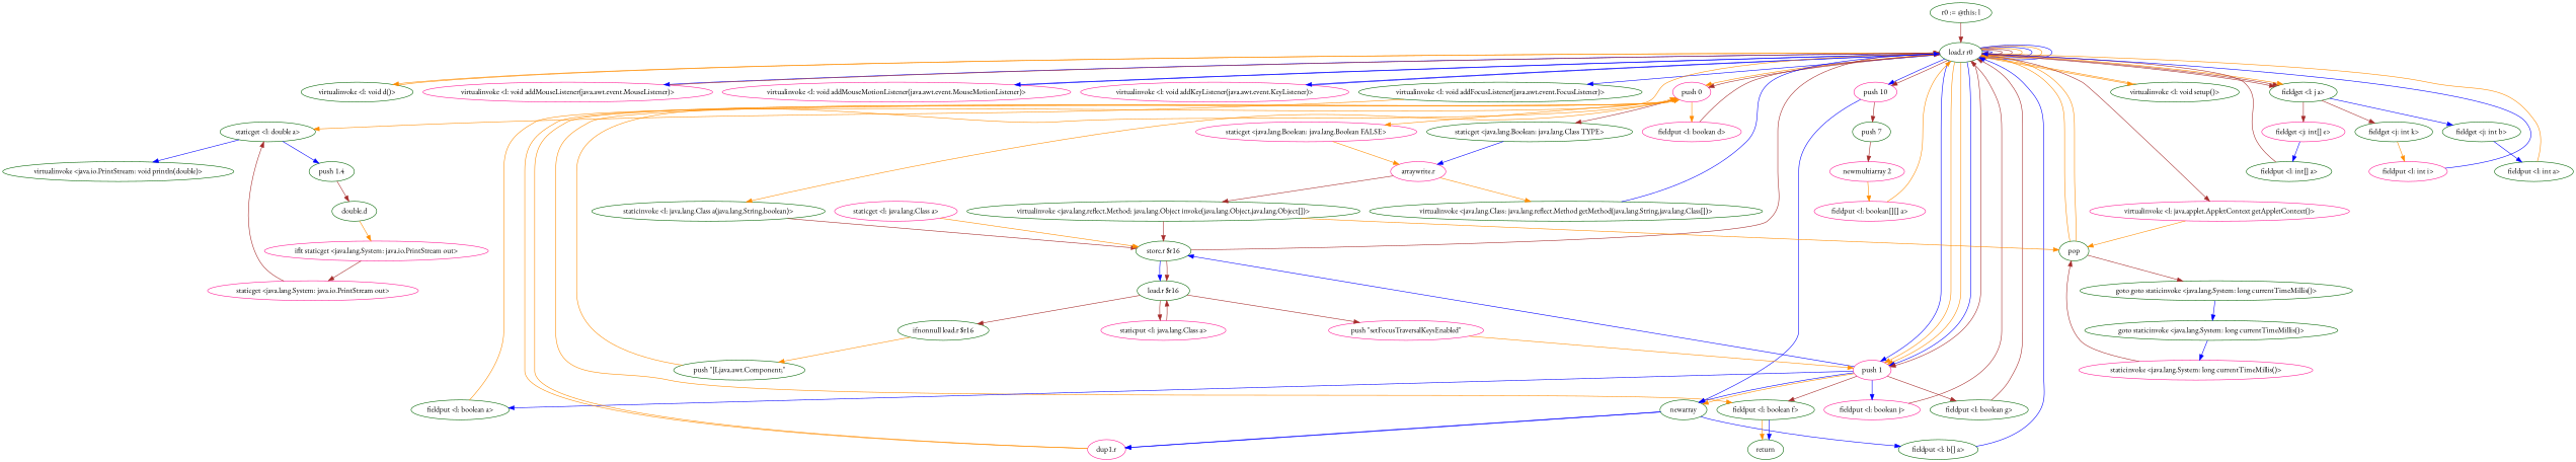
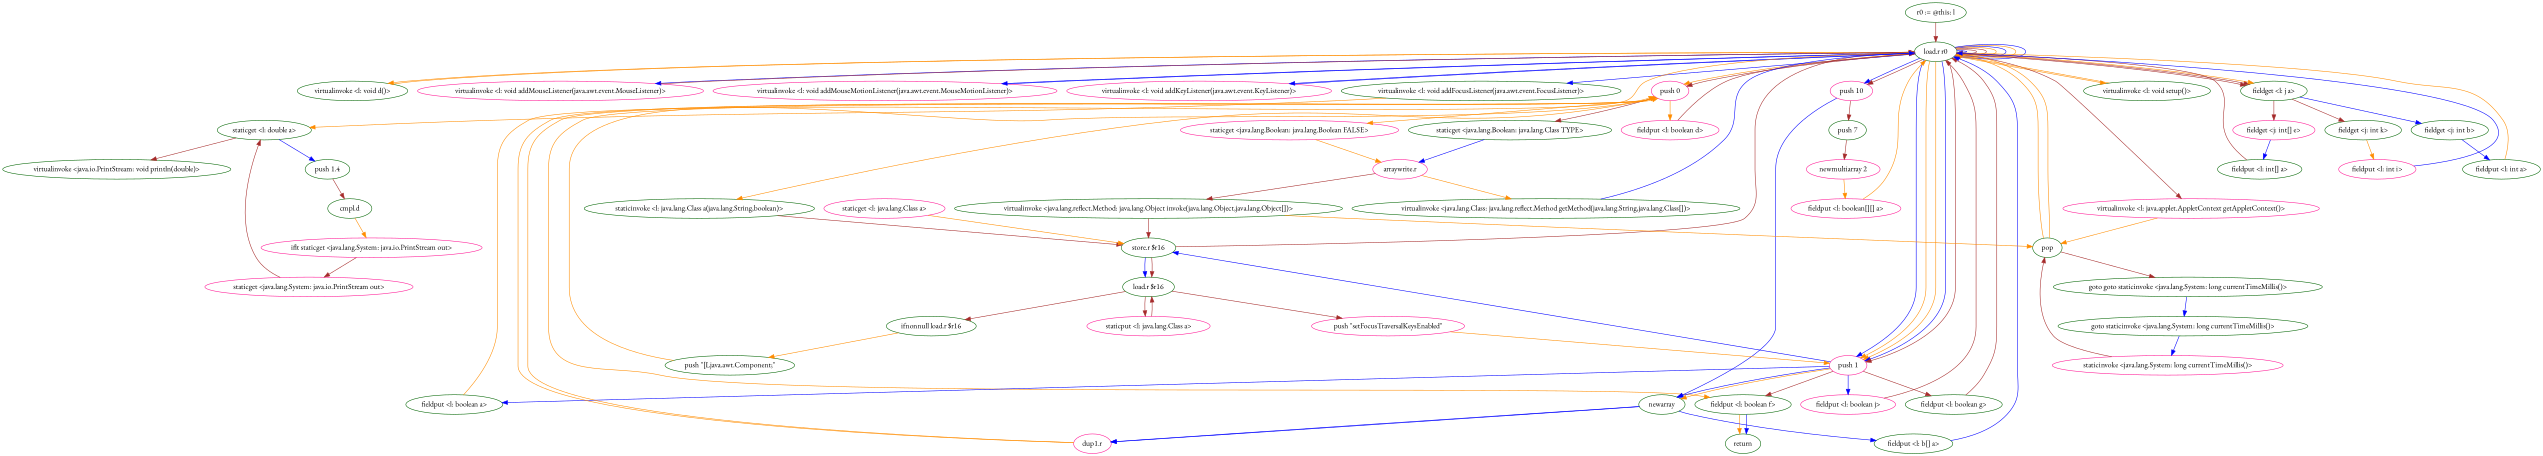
  digraph {
    fontname="EB Garamond"
    node [color=darkgreen fontname="EB Garamond"]
    edge [color=brown fontname="EB Garamond"]
    "r0 := @this: l"
    "load.r r0"
    "virtualinvoke <l: void d()>"
    "virtualinvoke <l: void addMouseListener(java.awt.event.MouseListener)>" [color=deeppink]
    "virtualinvoke <l: void addMouseMotionListener(java.awt.event.MouseMotionListener)>" [color=deeppink]
    "virtualinvoke <l: void addKeyListener(java.awt.event.KeyListener)>" [color=deeppink]
    "virtualinvoke <l: void addFocusListener(java.awt.event.FocusListener)>"
    "push 0" [color=deeppink]
    "push 1" [color=deeppink]
    "push 10" [color=deeppink]
    "virtualinvoke <l: void setup()>"
    "fieldget <l: j a>"
    "virtualinvoke <l: java.applet.AppletContext getAppletContext()>" [color=deeppink]
    "staticget <l: double a>"
    "staticinvoke <l: java.lang.Class a(java.lang.String,boolean)>"
    "staticget <java.lang.Boolean: java.lang.Class TYPE>"
    "staticget <java.lang.Boolean: java.lang.Boolean FALSE>" [color=deeppink]
    "fieldput <l: boolean d>" [color=deeppink]
    "fieldput <l: boolean f>"
    "store.r $r16"
    newarray
    "fieldput <l: boolean a>"
    "fieldput <l: boolean j>" [color=deeppink]
    "fieldput <l: boolean g>"
    "push 7"
    "fieldget <j: int[] e>" [color=deeppink]
    "fieldget <j: int b>"
    "fieldget <j: int k>"
    pop
    "push 1.4"
    "virtualinvoke <java.io.PrintStream: void println(double)>"
-   "cmpl.d" [label="double.d"]
+   "cmpl.d"
    "iflt staticget <java.lang.System: java.io.PrintStream out>" [color=deeppink]
    "staticget <java.lang.System: java.io.PrintStream out>" [color=deeppink]
    "staticget <l: java.lang.Class a>" [color=deeppink]
    "load.r $r16"
    "ifnonnull load.r $r16"
    "staticput <l: java.lang.Class a>" [color=deeppink]
    "push \"setFocusTraversalKeysEnabled\"" [color=deeppink]
    "push \"[Ljava.awt.Component;\""
    "arraywrite.r" [color=deeppink]
    return
    "dup1.r" [color=deeppink]
    "fieldput <l: b[] a>"
    "virtualinvoke <java.lang.Class: java.lang.reflect.Method getMethod(java.lang.String,java.lang.Class[])>"
    "virtualinvoke <java.lang.reflect.Method: java.lang.Object invoke(java.lang.Object,java.lang.Object[])>"
    "goto goto staticinvoke <java.lang.System: long currentTimeMillis()>"
    "goto staticinvoke <java.lang.System: long currentTimeMillis()>"
    "staticinvoke <java.lang.System: long currentTimeMillis()>" [color=deeppink]
    "newmultiarray 2" [color=deeppink]
    "fieldput <l: boolean[][] a>" [color=deeppink]
    "fieldput <l: int[] a>"
    "fieldput <l: int a>"
    "fieldput <l: int i>" [color=deeppink]
    "r0 := @this: l" -> "load.r r0"
    "load.r r0" -> "load.r r0" [color=blue]
    "load.r r0" -> "load.r r0"
    "load.r r0" -> "load.r r0"
    "load.r r0" -> "load.r r0" [color=darkorange]
    "load.r r0" -> "load.r r0" [color=blue]
    "load.r r0" -> "load.r r0" [color=darkorange]
    "load.r r0" -> "load.r r0" [color=blue]
    "load.r r0" -> "virtualinvoke <l: void d()>" [color=darkorange]
    "load.r r0" -> "virtualinvoke <l: void addMouseListener(java.awt.event.MouseListener)>" [color=blue]
    "load.r r0" -> "virtualinvoke <l: void addMouseMotionListener(java.awt.event.MouseMotionListener)>" [color=blue]
    "load.r r0" -> "virtualinvoke <l: void addKeyListener(java.awt.event.KeyListener)>" [color=blue]
    "load.r r0" -> "virtualinvoke <l: void addFocusListener(java.awt.event.FocusListener)>" [color=blue]
    "load.r r0" -> "push 0" [color=darkorange]
    "load.r r0" -> "push 0"
    "load.r r0" -> "push 1" [color=blue]
    "load.r r0" -> "push 1" [color=darkorange]
    "load.r r0" -> "push 1" [color=darkorange]
    "load.r r0" -> "push 1" [color=blue]
    "load.r r0" -> "push 1"
    "load.r r0" -> "push 10" [color=blue]
    "load.r r0" -> "push 10"
    "load.r r0" -> "virtualinvoke <l: void setup()>" [color=darkorange]
    "load.r r0" -> "fieldget <l: j a>"
    "load.r r0" -> "fieldget <l: j a>"
    "load.r r0" -> "fieldget <l: j a>" [color=darkorange]
    "load.r r0" -> "virtualinvoke <l: java.applet.AppletContext getAppletContext()>"
    "virtualinvoke <l: void d()>" -> "load.r r0" [color=darkorange]
    "virtualinvoke <l: void addMouseListener(java.awt.event.MouseListener)>" -> "load.r r0"
    "virtualinvoke <l: void addMouseMotionListener(java.awt.event.MouseMotionListener)>" -> "load.r r0" [color=blue]
    "virtualinvoke <l: void addKeyListener(java.awt.event.KeyListener)>" -> "load.r r0" [color=blue]
    "virtualinvoke <l: void addFocusListener(java.awt.event.FocusListener)>" -> "staticget <l: double a>" [color=darkorange]
    "push 0" -> "staticinvoke <l: java.lang.Class a(java.lang.String,boolean)>" [color=darkorange]
    "push 0" -> "staticget <java.lang.Boolean: java.lang.Class TYPE>"
    "push 0" -> "staticget <java.lang.Boolean: java.lang.Boolean FALSE>" [color=darkorange]
    "push 0" -> "fieldput <l: boolean d>" [color=darkorange]
    "push 0" -> "fieldput <l: boolean f>" [color=darkorange]
    "push 1" -> "fieldput <l: boolean f>"
    "push 1" -> "store.r $r16" [color=blue]
    "push 1" -> newarray [color=blue]
    "push 1" -> newarray [color=darkorange]
    "push 1" -> "fieldput <l: boolean a>" [color=blue]
    "push 1" -> "fieldput <l: boolean j>" [color=blue]
    "push 1" -> "fieldput <l: boolean g>"
    "push 10" -> newarray [color=blue]
    "push 10" -> "push 7"
    "virtualinvoke <l: void setup()>" -> "load.r r0" [color=darkorange]
    "fieldget <l: j a>" -> "fieldget <j: int[] e>"
    "fieldget <l: j a>" -> "fieldget <j: int b>" [color=blue]
    "fieldget <l: j a>" -> "fieldget <j: int k>"
    "virtualinvoke <l: java.applet.AppletContext getAppletContext()>" -> pop [color=darkorange]
    "staticget <l: double a>" -> "push 1.4" [color=blue]
-   "staticget <l: double a>" -> "virtualinvoke <java.io.PrintStream: void println(double)>" [color=blue]
+   "staticget <l: double a>" -> "virtualinvoke <java.io.PrintStream: void println(double)>"
    "staticinvoke <l: java.lang.Class a(java.lang.String,boolean)>" -> "store.r $r16"
    "staticget <java.lang.Boolean: java.lang.Class TYPE>" -> "arraywrite.r" [color=blue]
    "staticget <java.lang.Boolean: java.lang.Boolean FALSE>" -> "arraywrite.r" [color=darkorange]
    "fieldput <l: boolean d>" -> "load.r r0"
    "fieldput <l: boolean f>" -> return [color=darkorange]
    "fieldput <l: boolean f>" -> return [color=blue]
    "store.r $r16" -> "load.r r0"
    "store.r $r16" -> "load.r $r16" [color=blue]
    "store.r $r16" -> "load.r $r16"
    newarray -> "dup1.r" [color=blue]
    newarray -> "dup1.r" [color=blue]
    newarray -> "fieldput <l: b[] a>" [color=blue]
    "fieldput <l: boolean a>" -> "load.r r0" [color=darkorange]
    "fieldput <l: boolean j>" -> "load.r r0"
    "fieldput <l: boolean g>" -> "load.r r0"
    "push 7" -> "newmultiarray 2"
    "fieldget <j: int[] e>" -> "fieldput <l: int[] a>" [color=blue]
    "fieldget <j: int b>" -> "fieldput <l: int a>" [color=blue]
    "fieldget <j: int k>" -> "fieldput <l: int i>" [color=darkorange]
    pop -> "load.r r0" [color=darkorange]
    pop -> "load.r r0" [color=darkorange]
    pop -> "goto goto staticinvoke <java.lang.System: long currentTimeMillis()>"
    "push 1.4" -> "cmpl.d"
    "cmpl.d" -> "iflt staticget <java.lang.System: java.io.PrintStream out>" [color=darkorange]
    "iflt staticget <java.lang.System: java.io.PrintStream out>" -> "staticget <java.lang.System: java.io.PrintStream out>"
    "staticget <java.lang.System: java.io.PrintStream out>" -> "staticget <l: double a>"
    "staticget <l: java.lang.Class a>" -> "store.r $r16" [color=darkorange]
    "load.r $r16" -> "ifnonnull load.r $r16"
    "load.r $r16" -> "staticput <l: java.lang.Class a>"
    "load.r $r16" -> "push \"setFocusTraversalKeysEnabled\""
    "ifnonnull load.r $r16" -> "push \"[Ljava.awt.Component;\"" [color=darkorange]
    "staticput <l: java.lang.Class a>" -> "load.r $r16"
    "push \"setFocusTraversalKeysEnabled\"" -> "push 1" [color=darkorange]
    "push \"[Ljava.awt.Component;\"" -> "push 0" [color=darkorange]
    "arraywrite.r" -> "virtualinvoke <java.lang.Class: java.lang.reflect.Method getMethod(java.lang.String,java.lang.Class[])>" [color=darkorange]
    "arraywrite.r" -> "virtualinvoke <java.lang.reflect.Method: java.lang.Object invoke(java.lang.Object,java.lang.Object[])>"
    "dup1.r" -> "push 0" [color=darkorange]
    "dup1.r" -> "push 0" [color=darkorange]
    "fieldput <l: b[] a>" -> "load.r r0" [color=blue]
    "virtualinvoke <java.lang.Class: java.lang.reflect.Method getMethod(java.lang.String,java.lang.Class[])>" -> "load.r r0" [color=blue]
    "virtualinvoke <java.lang.reflect.Method: java.lang.Object invoke(java.lang.Object,java.lang.Object[])>" -> "store.r $r16"
    "virtualinvoke <java.lang.reflect.Method: java.lang.Object invoke(java.lang.Object,java.lang.Object[])>" -> pop [color=darkorange]
    "goto goto staticinvoke <java.lang.System: long currentTimeMillis()>" -> "goto staticinvoke <java.lang.System: long currentTimeMillis()>" [color=blue]
    "goto staticinvoke <java.lang.System: long currentTimeMillis()>" -> "staticinvoke <java.lang.System: long currentTimeMillis()>" [color=blue]
    "staticinvoke <java.lang.System: long currentTimeMillis()>" -> pop
    "newmultiarray 2" -> "fieldput <l: boolean[][] a>" [color=darkorange]
    "fieldput <l: boolean[][] a>" -> "load.r r0" [color=darkorange]
    "fieldput <l: int[] a>" -> "load.r r0"
    "fieldput <l: int a>" -> "load.r r0" [color=darkorange]
    "fieldput <l: int i>" -> "load.r r0" [color=blue]
  }
